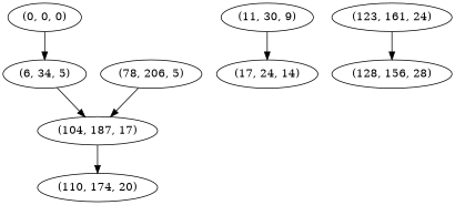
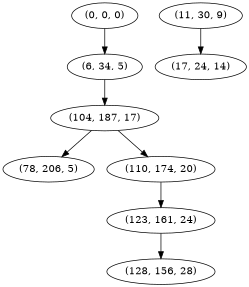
  digraph {
    "(0, 0, 0)"
    "(6, 34, 5)"
    "(104, 187, 17)"
    "(78, 206, 5)"
    n5 [label="(17, 24, 14)"]
    "(11, 30, 9)"
    "(110, 174, 20)"
    "(123, 161, 24)"
    "(128, 156, 28)"
    "(0, 0, 0)" -> "(6, 34, 5)"
    "(6, 34, 5)" -> "(104, 187, 17)"
    "(104, 187, 17)" -> "(110, 174, 20)"
-   "(78, 206, 5)" -> "(104, 187, 17)"
+   "(104, 187, 17)" -> "(78, 206, 5)"
    "(11, 30, 9)" -> n5
+   "(110, 174, 20)" -> "(123, 161, 24)"
    "(123, 161, 24)" -> "(128, 156, 28)"
  }
